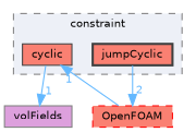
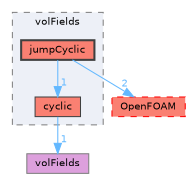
  digraph {
    compound=true
    node [color=grey25 fillcolor=salmon fontname=Helvetica fontsize=10 shape=box style=filled]
    edge [color=steelblue1 fontcolor=steelblue1 fontname=Helvetica fontsize=10 headlabel=1 labeldistance=1.5 labelfontname=Helvetica labelfontsize=10]
    n1 [height=0.2 label=cyclic width=0.4]
    n2 [height=0.2 label=jumpCyclic style="filled,bold" width=0.4]
    n3 [color=grey50 fillcolor=plum height=0.2 label=volFields width=0.4]
    n4 [color=red height=0.2 label=OpenFOAM style="filled,dashed" width=0.4]
    subgraph cluster_1 {
      bgcolor="#edf0f7"
      fontname=Helvetica
      fontsize=10
-     label=constraint
+     label=volFields
      pencolor=grey50
      style="filled,dashed"
      n1
      n2
    }
    n1 -> n3
-   n4 -> n1
+   n2 -> n1
    n2 -> n4 [headlabel=2]
  }
